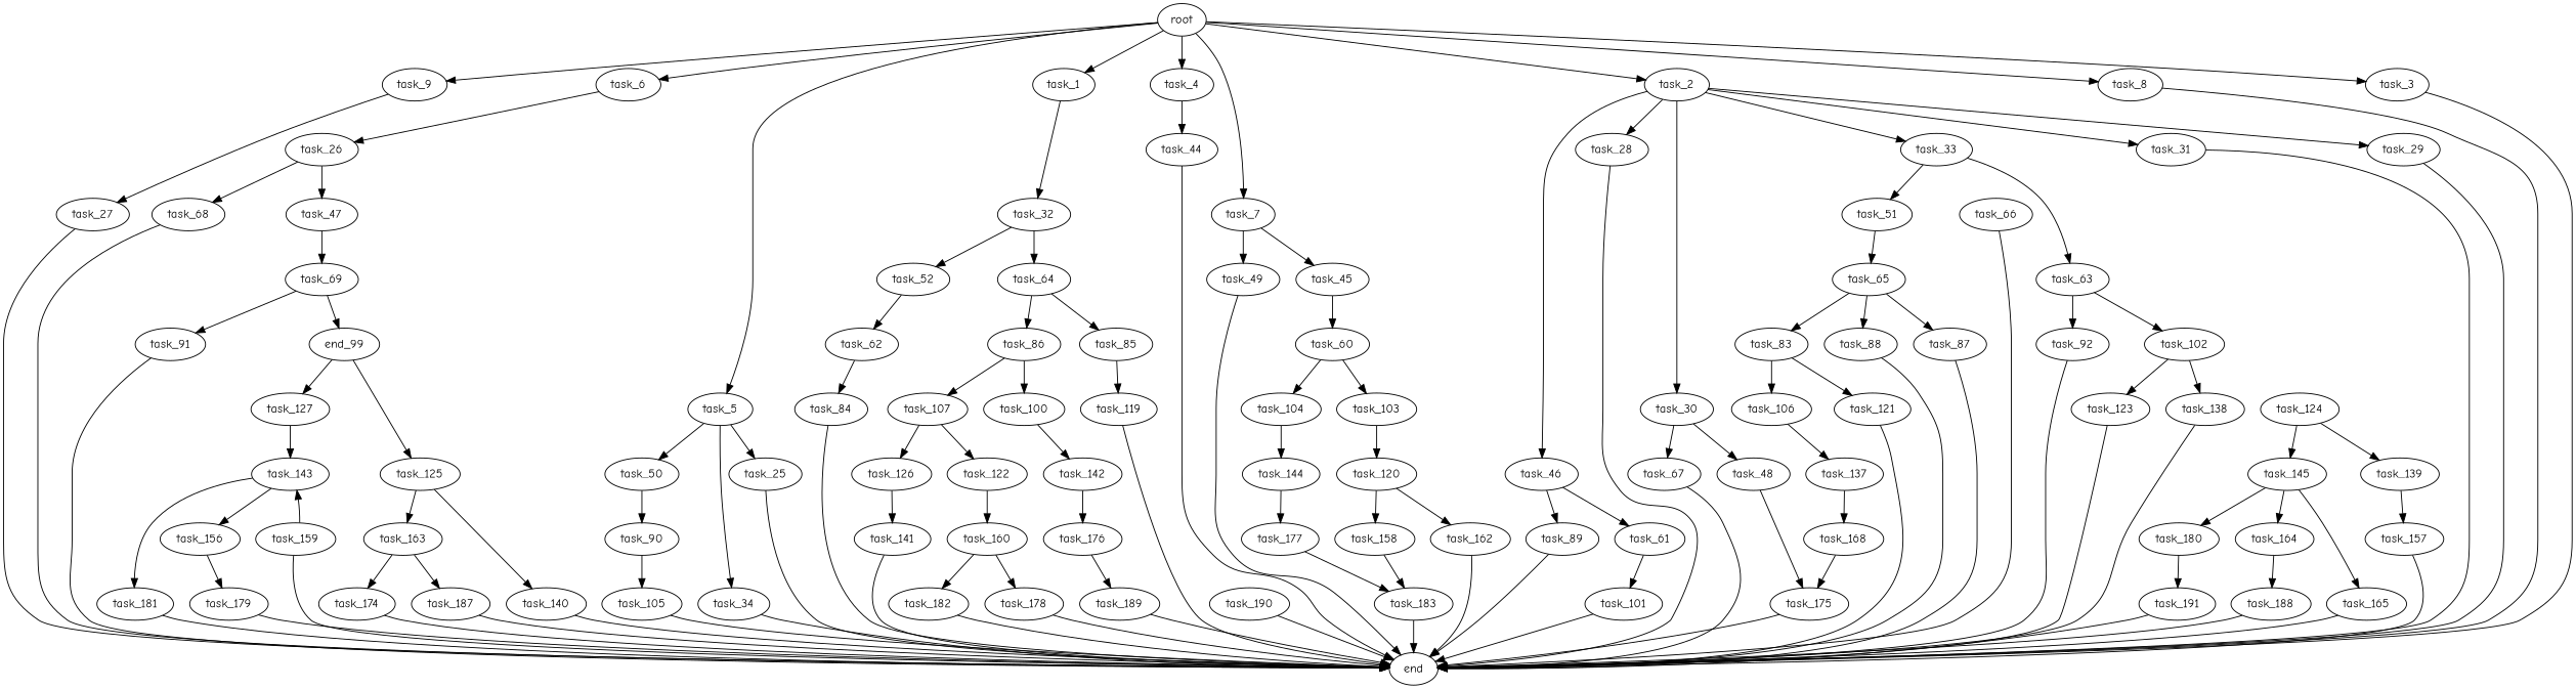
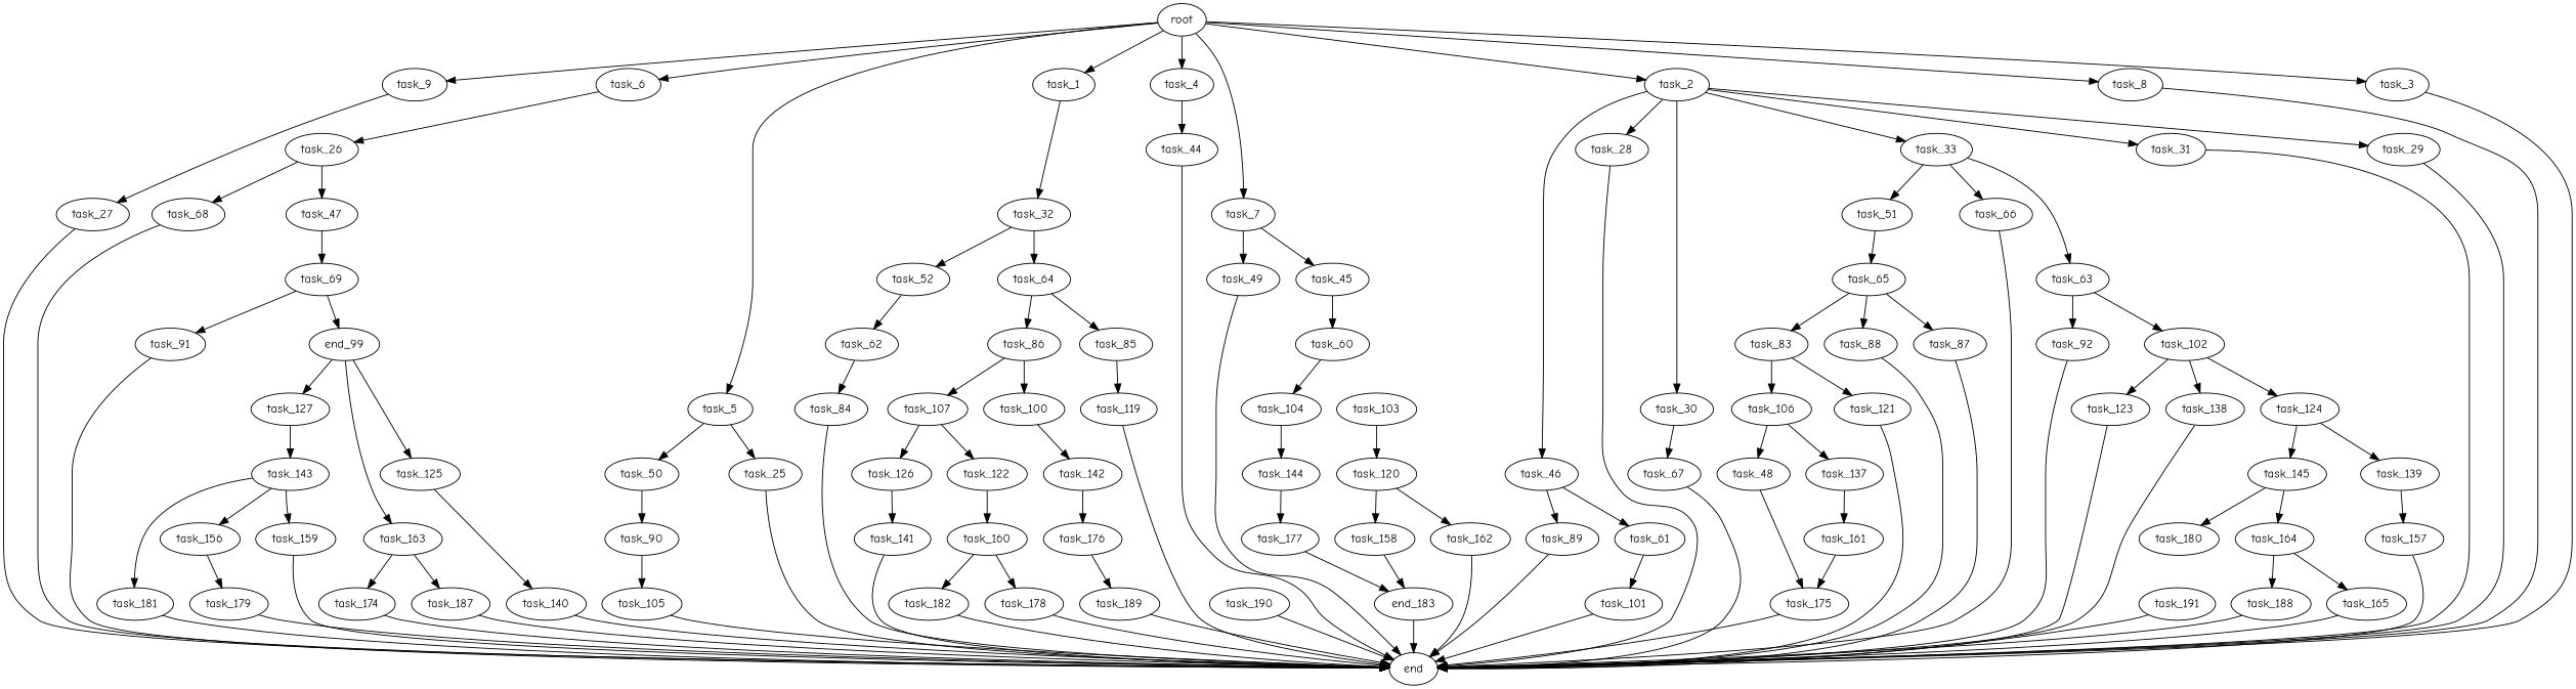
  digraph {
    fontname="Comic Neue"
    node [fontname="Comic Neue"]
    edge [fontname="Comic Neue"]
    task_27
    end
    task_68
    task_50
    task_90
    task_105
    task_119
    task_181
    task_182
    task_187
    task_66
    task_5
-   task_34
    task_25
    task_4
    task_44
    task_121
    task_84
    task_31
    task_143
    task_156
    task_159
    task_179
    task_26
    task_47
    task_69
    task_64
    task_86
    task_85
    task_107
    task_100
    task_103
    task_120
    task_158
    task_162
    task_141
    task_190
    task_51
    task_65
    task_88
    task_83
    task_87
    task_28
    task_9
    task_174
    task_33
    task_63
    task_102
    task_92
    task_142
    task_176
    task_189
-   task_183
+   task_183 [label=end_183]
    task_124
    task_138
    task_123
    task_139
    task_145
    root
    task_8
    task_1
    task_6
    task_3
    task_2
    task_7
    task_32
    task_30
    task_46
    task_29
    task_45
    task_49
    task_122
    task_126
    task_160
    task_178
    task_91
    task_106
    task_137
    task_52
    task_60
    task_104
    task_144
    task_188
    task_62
    task_180
    task_191
    task_157
    task_177
-   task_161 [label=task_168]
+   task_161
    task_140
    n91 [label=end_99]
    task_125
    task_127
    task_163
    task_175
    task_165
    task_48
    task_67
    task_89
    task_61
    task_101
    task_164
    task_27 -> end
    task_68 -> end
    task_50 -> task_90
    task_90 -> task_105
    task_105 -> end
    task_119 -> end
    task_181 -> end
    task_182 -> end
    task_187 -> end
    task_66 -> end
    task_5 -> task_50
-   task_5 -> task_34
    task_5 -> task_25
-   task_34 -> end
    task_25 -> end
    task_4 -> task_44
    task_44 -> end
    task_121 -> end
    task_84 -> end
    task_31 -> end
    task_143 -> task_181
    task_143 -> task_156
-   task_159 -> task_143
+   task_143 -> task_159
    task_156 -> task_179
    task_159 -> end
    task_179 -> end
    task_26 -> task_68
    task_26 -> task_47
    task_47 -> task_69
    task_69 -> task_91
    task_69 -> n91
    task_64 -> task_86
    task_64 -> task_85
    task_86 -> task_107
    task_86 -> task_100
    task_85 -> task_119
    task_107 -> task_122
    task_107 -> task_126
    task_100 -> task_142
    task_103 -> task_120
    task_120 -> task_158
    task_120 -> task_162
    task_158 -> task_183
    task_162 -> end
    task_141 -> end
    task_190 -> end
    task_51 -> task_65
    task_65 -> task_88
    task_65 -> task_83
    task_65 -> task_87
    task_88 -> end
    task_83 -> task_121
    task_83 -> task_106
    task_87 -> end
    task_28 -> end
    task_9 -> task_27
    task_174 -> end
+   task_33 -> task_66
    task_33 -> task_51
    task_33 -> task_63
    task_63 -> task_102
    task_63 -> task_92
+   task_102 -> task_124
    task_102 -> task_138
    task_102 -> task_123
    task_92 -> end
    task_142 -> task_176
    task_176 -> task_189
    task_189 -> end
    task_183 -> end
    task_124 -> task_139
    task_124 -> task_145
    task_138 -> end
    task_123 -> end
    task_139 -> task_157
    task_145 -> task_180
-   task_145 -> task_165
+   task_164 -> task_165
    task_145 -> task_164
    root -> task_5
    root -> task_4
    root -> task_9
    root -> task_8
    root -> task_1
    root -> task_6
    root -> task_3
    root -> task_2
    root -> task_7
    task_8 -> end
    task_1 -> task_32
    task_6 -> task_26
    task_3 -> end
    task_2 -> task_31
    task_2 -> task_28
    task_2 -> task_33
    task_2 -> task_30
    task_2 -> task_46
    task_2 -> task_29
    task_7 -> task_45
    task_7 -> task_49
    task_32 -> task_64
    task_32 -> task_52
-   task_30 -> task_48
+   task_106 -> task_48
    task_30 -> task_67
    task_46 -> task_89
    task_46 -> task_61
    task_29 -> end
    task_45 -> task_60
    task_49 -> end
    task_122 -> task_160
    task_126 -> task_141
    task_160 -> task_182
    task_160 -> task_178
    task_178 -> end
    task_91 -> end
    task_106 -> task_137
    task_137 -> task_161
    task_52 -> task_62
-   task_60 -> task_103
    task_60 -> task_104
    task_104 -> task_144
    task_144 -> task_177
    task_188 -> end
    task_62 -> task_84
-   task_180 -> task_191
    task_191 -> end
    task_157 -> end
    task_177 -> task_183
    task_161 -> task_175
    task_140 -> end
    n91 -> task_125
    n91 -> task_127
    task_125 -> task_140
-   task_125 -> task_163
+   n91 -> task_163
    task_127 -> task_143
    task_163 -> task_187
    task_163 -> task_174
    task_175 -> end
    task_165 -> end
    task_48 -> task_175
    task_67 -> end
    task_89 -> end
    task_61 -> task_101
    task_101 -> end
    task_164 -> task_188
  }
